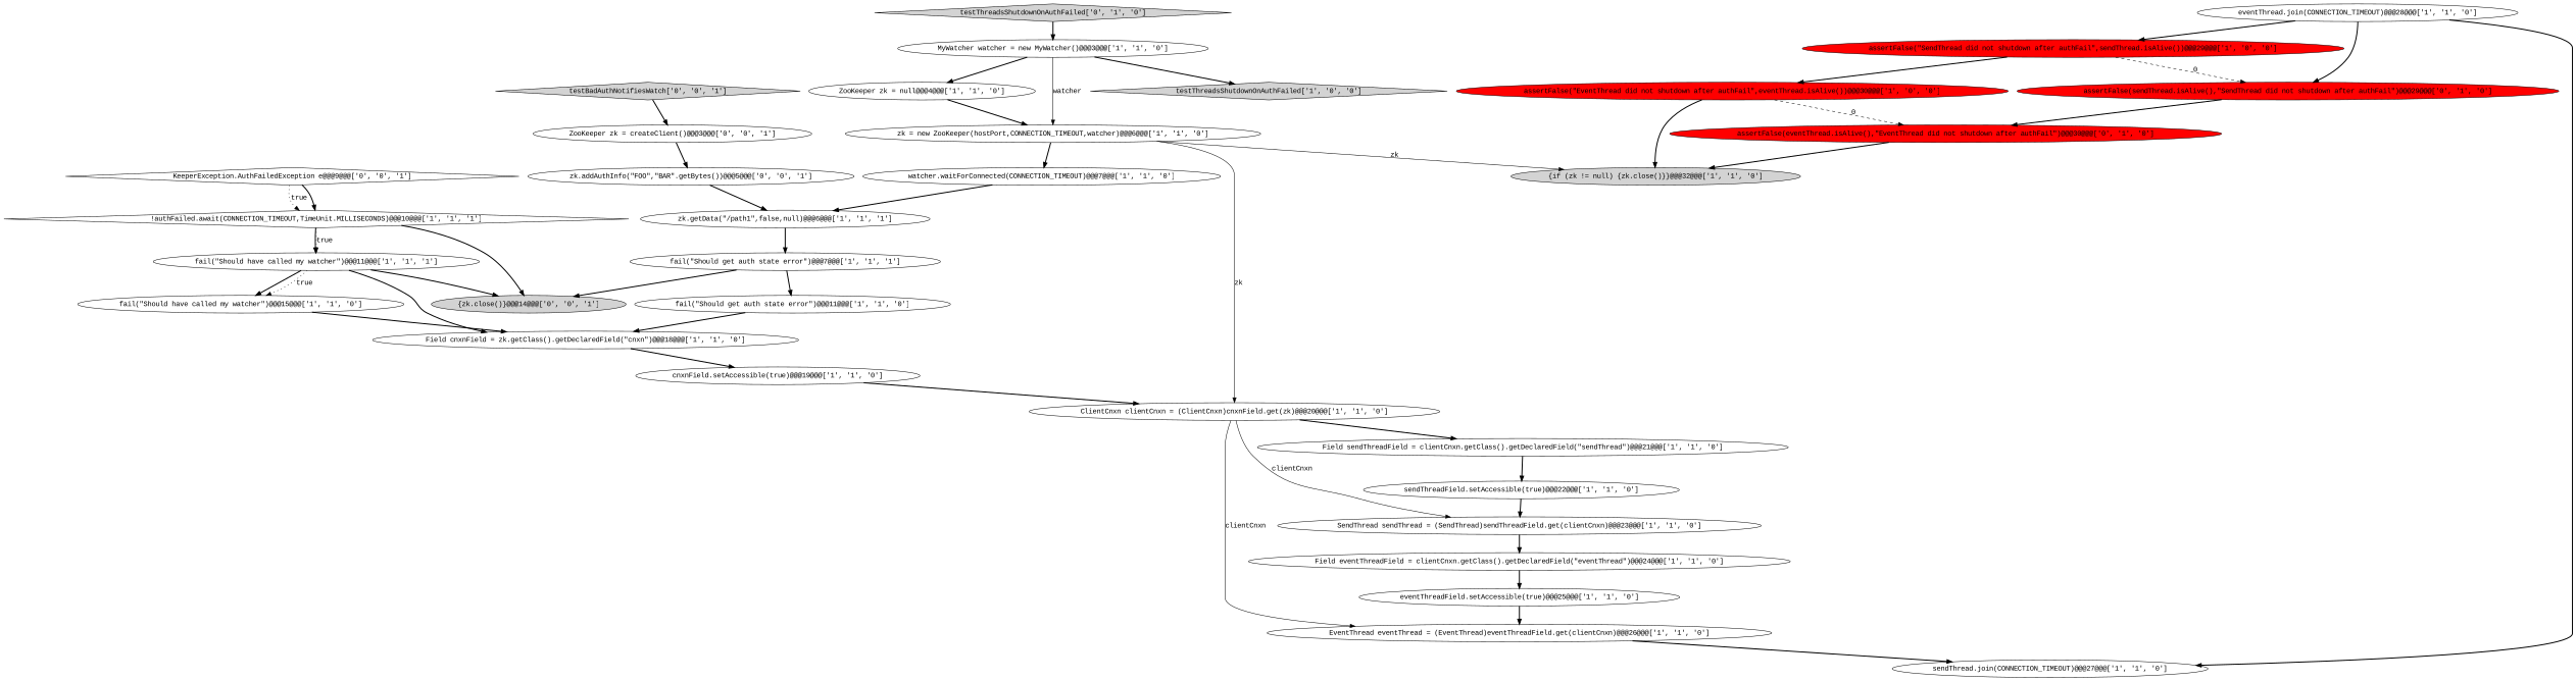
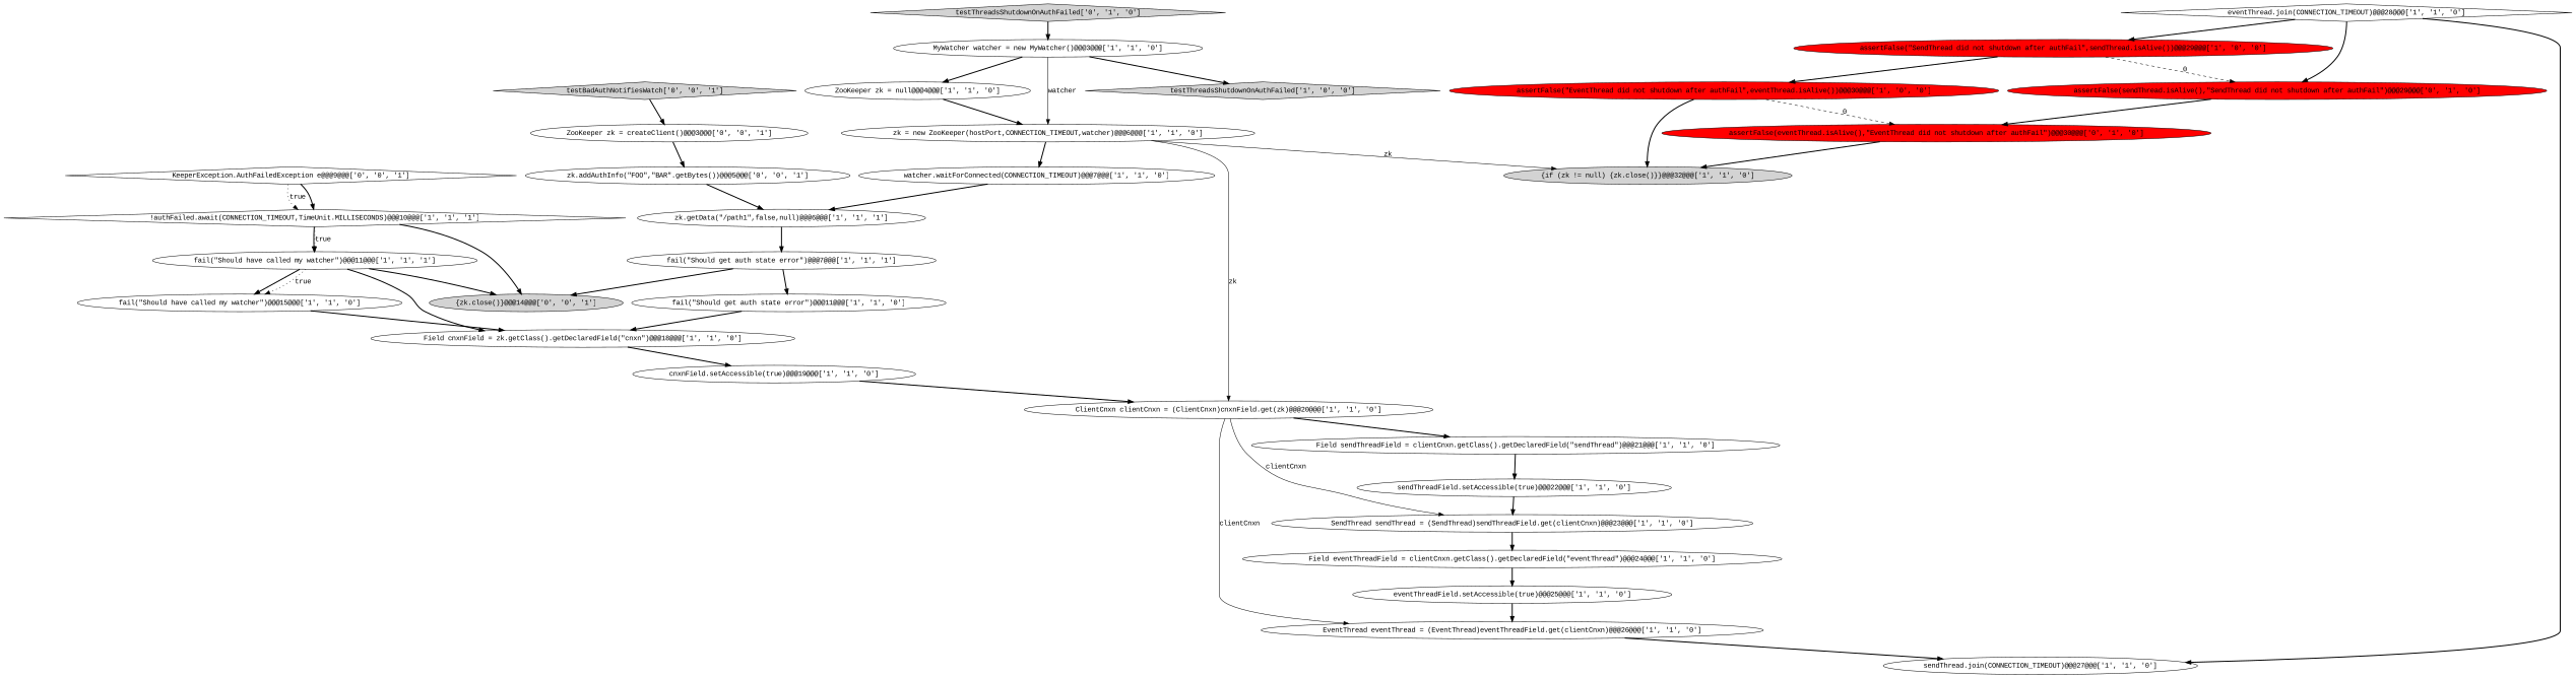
  digraph {
    fontname="Liberation Mono"
    node [fillcolor=white fontname="Liberation Mono" shape=ellipse style=filled]
    edge [fontname="Liberation Mono" style=bold]
    n1 [label="zk.getData(\"/path1\",false,null)@@@6@@@['1', '1', '1']"]
    n2 [label="fail(\"Should get auth state error\")@@@7@@@['1', '1', '1']"]
    n3 [fillcolor=lightgray label="{zk.close()}@@@14@@@['0', '0', '1']"]
    n4 [label="fail(\"Should get auth state error\")@@@11@@@['1', '1', '0']"]
    n5 [label="sendThread.join(CONNECTION_TIMEOUT)@@@27@@@['1', '1', '0']"]
-   n6 [label="eventThread.join(CONNECTION_TIMEOUT)@@@28@@@['1', '1', '0']"]
+   n6 [label="eventThread.join(CONNECTION_TIMEOUT)@@@28@@@['1', '1', '0']" shape=diamond]
    n7 [fillcolor=red label="assertFalse(\"SendThread did not shutdown after authFail\",sendThread.isAlive())@@@29@@@['1', '0', '0']"]
    n8 [fillcolor=red label="assertFalse(sendThread.isAlive(),\"SendThread did not shutdown after authFail\")@@@29@@@['0', '1', '0']"]
    n9 [label="SendThread sendThread = (SendThread)sendThreadField.get(clientCnxn)@@@23@@@['1', '1', '0']"]
    n10 [label="Field eventThreadField = clientCnxn.getClass().getDeclaredField(\"eventThread\")@@@24@@@['1', '1', '0']"]
    n11 [label="eventThreadField.setAccessible(true)@@@25@@@['1', '1', '0']"]
    n12 [label="Field cnxnField = zk.getClass().getDeclaredField(\"cnxn\")@@@18@@@['1', '1', '0']"]
    n13 [label="EventThread eventThread = (EventThread)eventThreadField.get(clientCnxn)@@@26@@@['1', '1', '0']"]
    n14 [label="cnxnField.setAccessible(true)@@@19@@@['1', '1', '0']"]
    n15 [label="ClientCnxn clientCnxn = (ClientCnxn)cnxnField.get(zk)@@@20@@@['1', '1', '0']"]
    n16 [label="Field sendThreadField = clientCnxn.getClass().getDeclaredField(\"sendThread\")@@@21@@@['1', '1', '0']"]
    n17 [fillcolor=lightgray label="testThreadsShutdownOnAuthFailed['1', '0', '0']" shape=diamond]
    n18 [label="MyWatcher watcher = new MyWatcher()@@@3@@@['1', '1', '0']"]
    n19 [label="ZooKeeper zk = null@@@4@@@['1', '1', '0']"]
    n20 [label="zk = new ZooKeeper(hostPort,CONNECTION_TIMEOUT,watcher)@@@6@@@['1', '1', '0']"]
    n21 [label="watcher.waitForConnected(CONNECTION_TIMEOUT)@@@7@@@['1', '1', '0']"]
    n22 [fillcolor=lightgray label="{if (zk != null) {zk.close()}}@@@32@@@['1', '1', '0']"]
    n23 [label="fail(\"Should have called my watcher\")@@@11@@@['1', '1', '1']"]
    n24 [label="fail(\"Should have called my watcher\")@@@15@@@['1', '1', '0']"]
    n25 [fillcolor=red label="assertFalse(\"EventThread did not shutdown after authFail\",eventThread.isAlive())@@@30@@@['1', '0', '0']"]
    n26 [fillcolor=red label="assertFalse(eventThread.isAlive(),\"EventThread did not shutdown after authFail\")@@@30@@@['0', '1', '0']"]
    n27 [label="sendThreadField.setAccessible(true)@@@22@@@['1', '1', '0']"]
    n28 [fillcolor=lightgray label="testBadAuthNotifiesWatch['0', '0', '1']" shape=diamond]
    n29 [label="ZooKeeper zk = createClient()@@@3@@@['0', '0', '1']"]
    n30 [label="zk.addAuthInfo(\"FOO\",\"BAR\".getBytes())@@@5@@@['0', '0', '1']"]
    n31 [label="!authFailed.await(CONNECTION_TIMEOUT,TimeUnit.MILLISECONDS)@@@10@@@['1', '1', '1']" shape=diamond]
    n32 [fillcolor=lightgray label="testThreadsShutdownOnAuthFailed['0', '1', '0']" shape=diamond]
    n33 [label="KeeperException.AuthFailedException e@@@9@@@['0', '0', '1']" shape=diamond]
    n1 -> n2
    n2 -> n3
    n2 -> n4
    n4 -> n12
    n6 -> n5
    n6 -> n7
    n6 -> n8
    n7 -> n8 [label=0 style=dashed]
    n7 -> n25
    n8 -> n26
    n9 -> n10
    n10 -> n11
    n11 -> n13
    n12 -> n14
    n13 -> n5
    n14 -> n15
    n15 -> n9 [label=clientCnxn style=solid]
    n15 -> n13 [label=clientCnxn style=solid]
    n15 -> n16
    n16 -> n27
    n18 -> n17
    n18 -> n19
    n18 -> n20 [label=watcher style=solid]
    n19 -> n20
    n20 -> n15 [label=zk style=solid]
    n20 -> n21
    n20 -> n22 [label=zk style=solid]
    n21 -> n1
    n23 -> n3
    n23 -> n12
    n23 -> n24
    n23 -> n24 [label=true style=dotted]
    n24 -> n12
    n25 -> n22
    n25 -> n26 [label=0 style=dashed]
    n26 -> n22
    n27 -> n9
    n28 -> n29
    n29 -> n30
    n30 -> n1
    n31 -> n3
    n31 -> n23
    n31 -> n23 [label=true style=dotted]
    n32 -> n18
    n33 -> n31
    n33 -> n31 [label=true style=dotted]
  }
